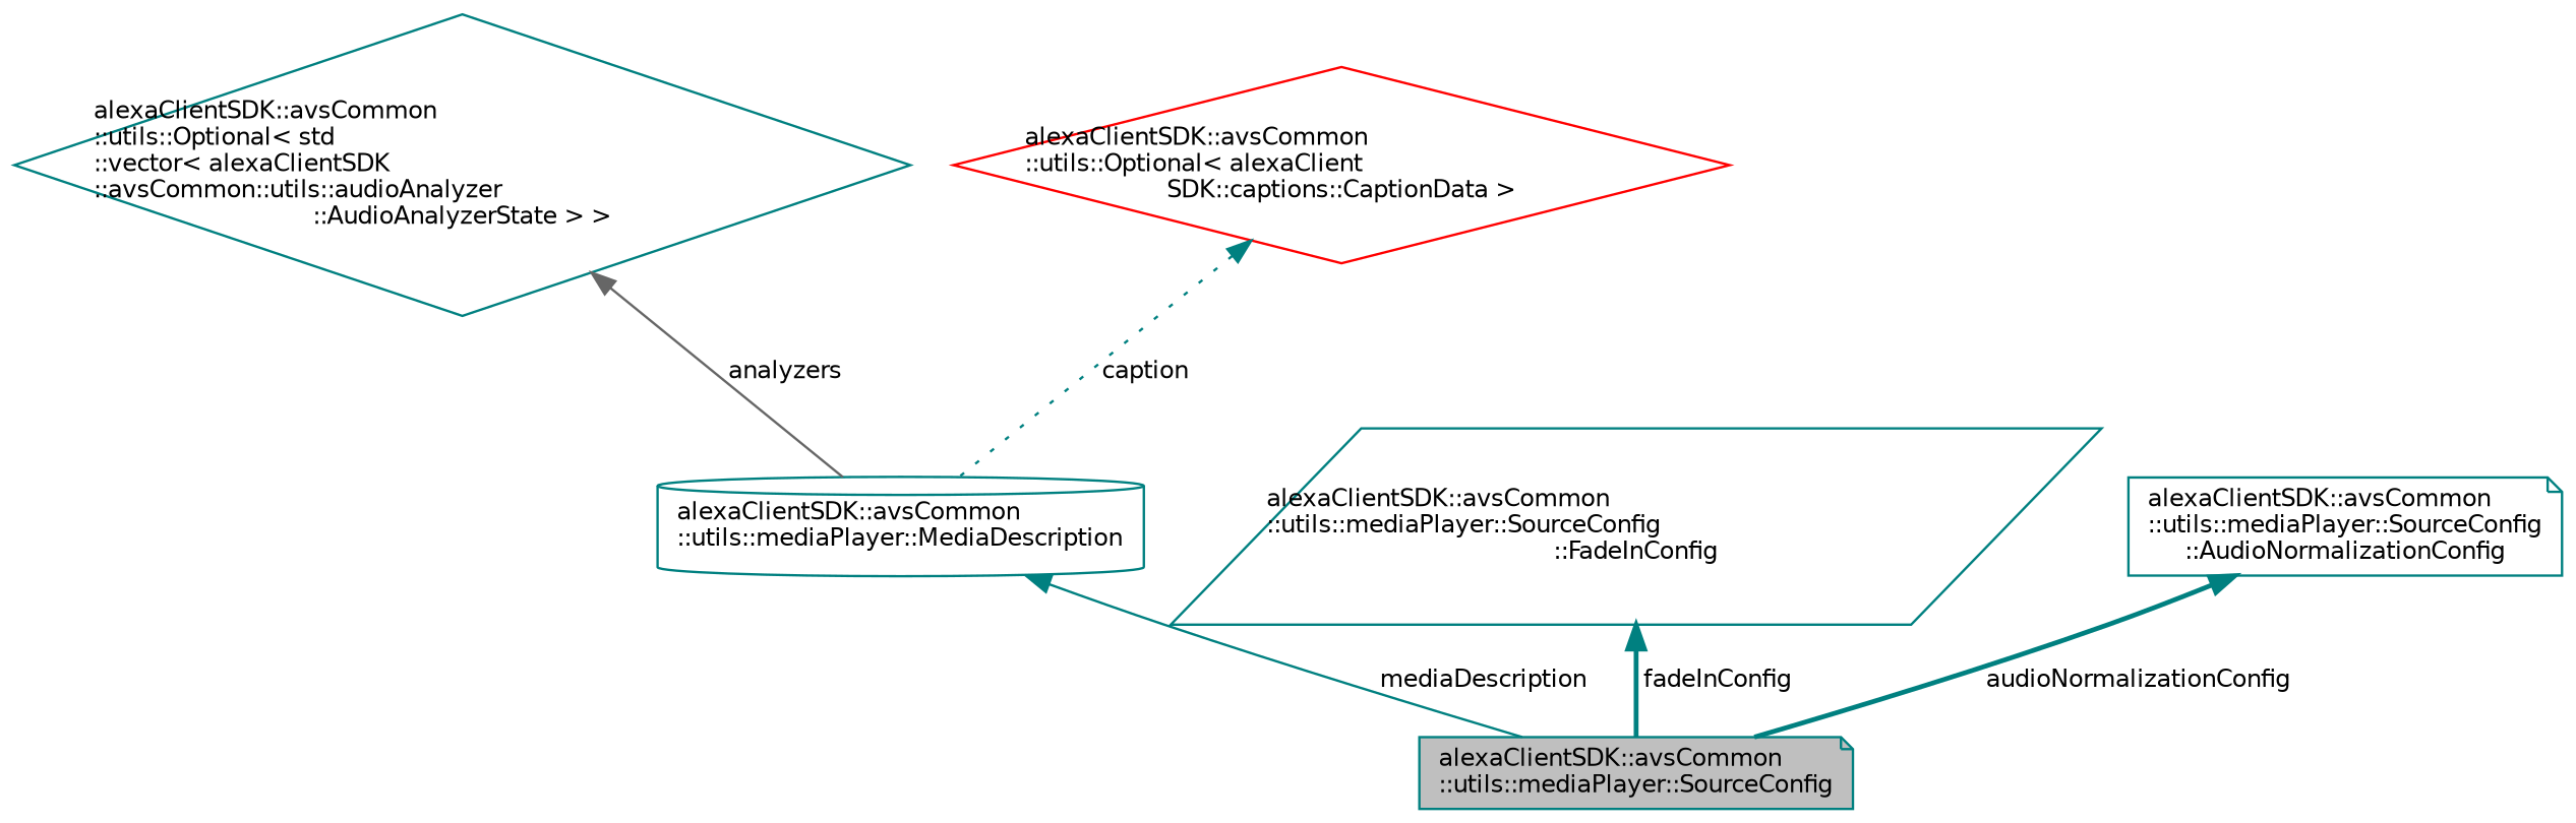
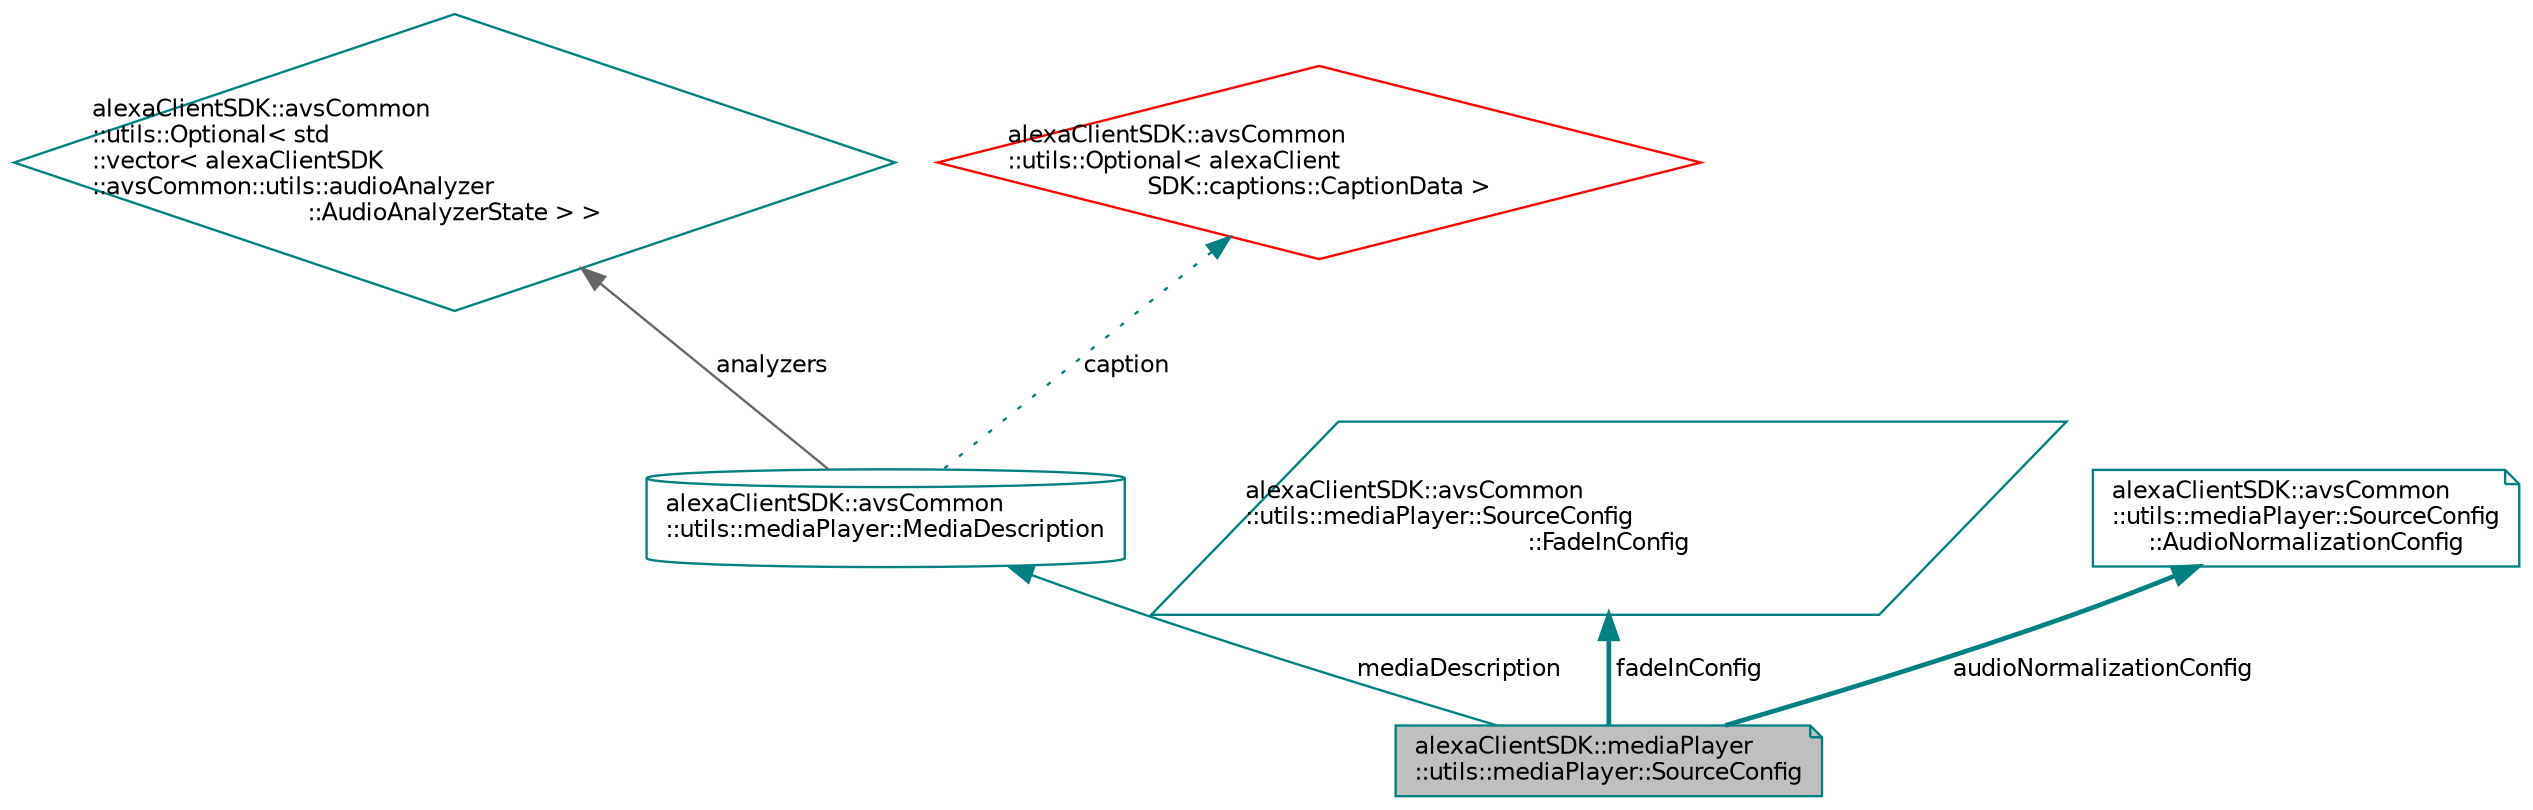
  digraph {
    rankdir=TB
    node [color=teal fillcolor=white fontname=Helvetica fontsize=10 shape=note style=filled]
    edge [color=teal dir=back fontname=Helvetica fontsize=10 labelfontname=Helvetica labelfontsize=10 style=solid]
-   n1 [fillcolor=grey75 fontcolor=black height=0.2 label="alexaClientSDK::avsCommon\l::utils::mediaPlayer::SourceConfig" width=0.4]
+   n1 [fillcolor=grey75 fontcolor=black height=0.2 label="alexaClientSDK::mediaPlayer\l::utils::mediaPlayer::SourceConfig" width=0.4]
    n2 [height=0.2 label="alexaClientSDK::avsCommon\l::utils::mediaPlayer::MediaDescription" shape=cylinder width=0.4]
    n3 [height=0.2 label="alexaClientSDK::avsCommon\l::utils::Optional\< std\l::vector\< alexaClientSDK\l::avsCommon::utils::audioAnalyzer\l::AudioAnalyzerState \> \>" shape=diamond width=0.4]
    n4 [color=red height=0.2 label="alexaClientSDK::avsCommon\l::utils::Optional\< alexaClient\lSDK::captions::CaptionData \>" shape=diamond width=0.4]
    n5 [height=0.2 label="alexaClientSDK::avsCommon\l::utils::mediaPlayer::SourceConfig\l::FadeInConfig" shape=parallelogram width=0.4]
    n6 [height=0.2 label="alexaClientSDK::avsCommon\l::utils::mediaPlayer::SourceConfig\l::AudioNormalizationConfig" width=0.4]
    n2 -> n1 [label=" mediaDescription"]
    n3 -> n2 [color=gray40 label=" analyzers"]
    n4 -> n2 [label=" caption" style=dotted]
    n5 -> n1 [label=" fadeInConfig" style=bold]
    n6 -> n1 [label=" audioNormalizationConfig" style=bold]
  }
